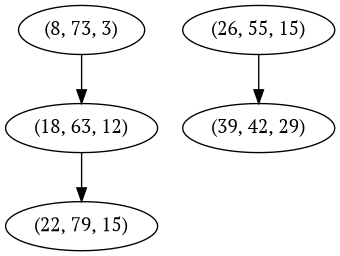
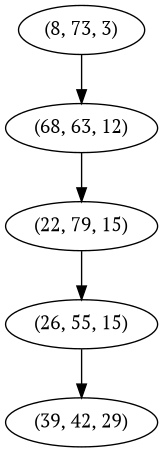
  digraph {
    fontname="PT Serif"
    node [fontname="PT Serif"]
    edge [fontname="PT Serif"]
    "(8, 73, 3)"
-   "(18, 63, 12)"
+   "(18, 63, 12)" [label="(68, 63, 12)"]
    n3 [label="(22, 79, 15)"]
    n4 [label="(26, 55, 15)"]
    "(39, 42, 29)"
    "(8, 73, 3)" -> "(18, 63, 12)"
    "(18, 63, 12)" -> n3
+   n3 -> n4
    n4 -> "(39, 42, 29)"
  }
